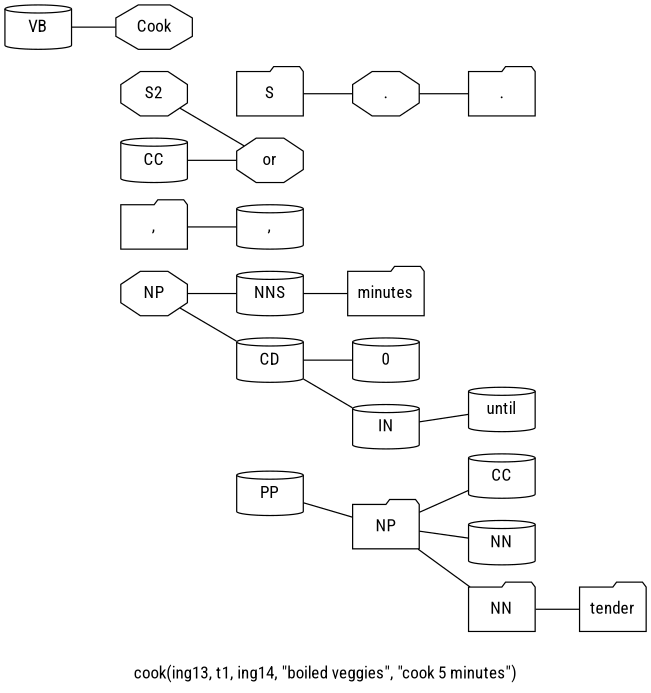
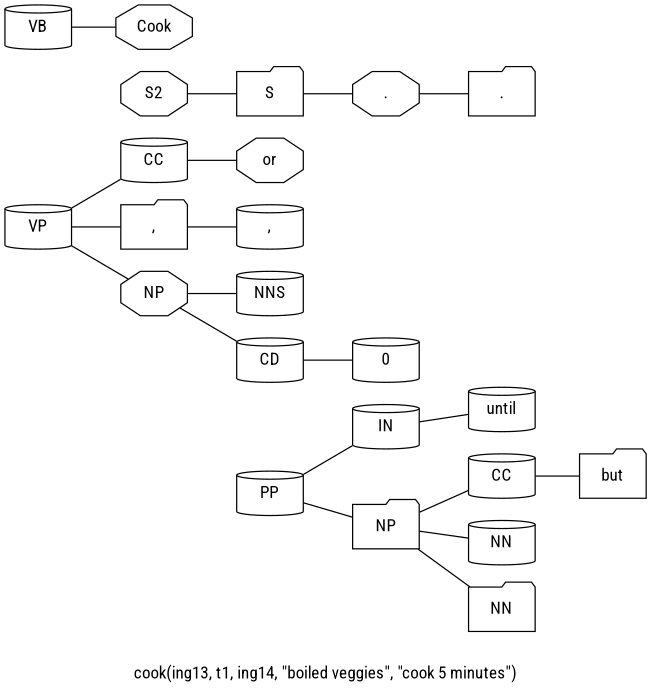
  graph {
    fontname="Roboto Condensed"
    label="cook(ing13, t1, ing14, \"boiled veggies\", \"cook 5 minutes\")"
    rankdir=LR
    node [fontname="Roboto Condensed" shape=cylinder]
    edge [fontname="Roboto Condensed"]
    n1 [label=S2 shape=octagon]
    n2 [label=S shape=folder]
    n3 [label="." shape=octagon]
+   n4 [label=VP]
    n5 [label=NP shape=octagon]
    n6 [label="," shape=folder]
    n7 [label=CC]
    n8 [label="." shape=folder]
    n9 [label=VB]
    n10 [label=Cook shape=octagon]
    n11 [label=CD]
    n12 [label=NNS]
    n13 [label=","]
    n14 [label=or shape=octagon]
    n15 [label=PP]
    n16 [label=IN]
    n17 [label=NP shape=folder]
    n18 [label=0]
-   n19 [label=minutes shape=folder]
    n20 [label=until]
    n21 [label=NN shape=folder]
    n22 [label=CC]
    n23 [label=NN]
-   n24 [label=tender shape=folder]
-   n1 -- n14
+   n25 [label=but shape=folder]
+   n1 -- n2
    n2 -- n3
    n3 -- n8
+   n4 -- n5
+   n4 -- n6
+   n4 -- n7
    n5 -- n11
    n5 -- n12
    n6 -- n13
    n7 -- n14
    n9 -- n10
    n11 -- n18
-   n12 -- n19
-   n11 -- n16
+   n15 -- n16
    n15 -- n17
    n16 -- n20
    n17 -- n21
    n17 -- n22
    n17 -- n23
-   n21 -- n24
+   n22 -- n25
  }
